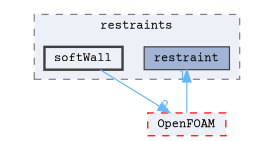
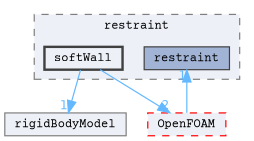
  digraph {
    compound=true
    fontname="Courier Prime"
    node [color=grey25 fillcolor="#edf0f7" fontname="Courier Prime" fontsize=10 shape=box style=filled]
    edge [color=steelblue1 fontcolor=steelblue1 fontname="Courier Prime" fontsize=10 headlabel=1 labeldistance=1.5 labelfontname=Helvetica labelfontsize=10]
    n1 [fillcolor="#a2b4d6" height=0.2 label=restraint width=0.4]
    n2 [height=0.2 label=softWall style="filled,bold" width=0.4]
+   n3 [color=grey50 height=0.2 label=rigidBodyModel width=0.4]
    n4 [color=red height=0.2 label=OpenFOAM style="filled,dashed" width=0.4]
    subgraph cluster_1 {
      bgcolor="#edf0f7"
      fontsize=10
-     label=restraints
+     label=restraint
      pencolor=grey50
      style="filled,dashed"
      n1
      n2
    }
+   n2 -> n3
    n2 -> n4 [headlabel=2]
    n4 -> n1
  }
